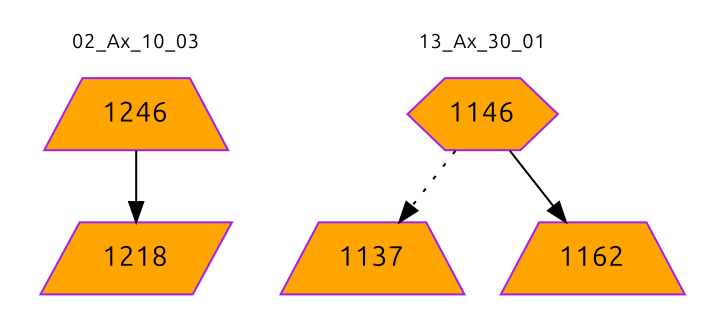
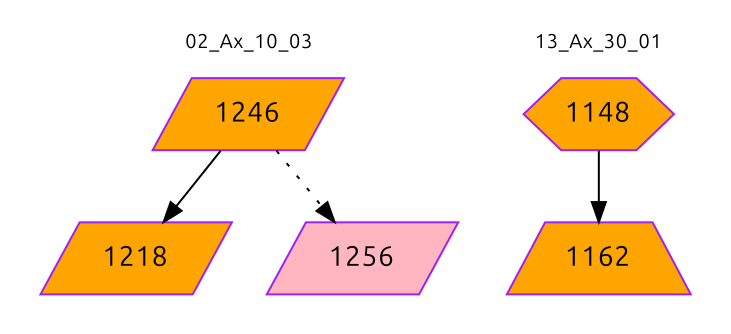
  digraph {
    fontname=Ubuntu
    node [color=purple fillcolor=orange fontname=Ubuntu shape=trapezium style=filled]
    edge [color=black fontname=Ubuntu style=solid]
-   n1 [label=1246]
+   n1 [label=1246 shape=parallelogram]
    n2 [label=1218 shape=parallelogram]
-   n4 [label=1146 shape=hexagon]
-   n5 [label=1137]
+   n3 [fillcolor=lightpink label=1256 shape=parallelogram]
+   n4 [label=1148 shape=hexagon]
    n6 [label=1162]
    subgraph cluster_1 {
      color=white
      fontsize=10
      label="02_Ax_10_03"
      n1
      n2
+     n3
    }
    subgraph cluster_2 {
      color=white
      fontsize=10
      label="13_Ax_30_01"
      n4
-     n5
      n6
    }
    n1 -> n2
-   n4 -> n5 [style=dotted]
+   n1 -> n3 [style=dotted]
    n4 -> n6
  }
